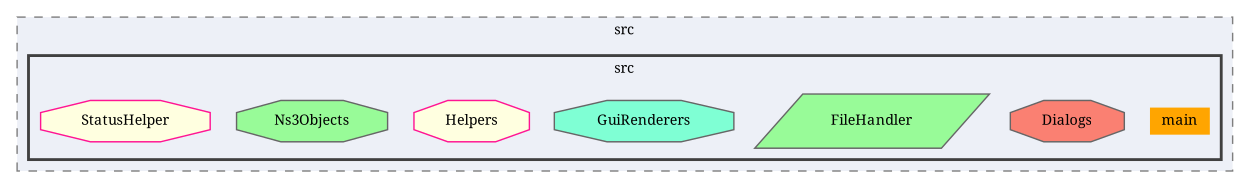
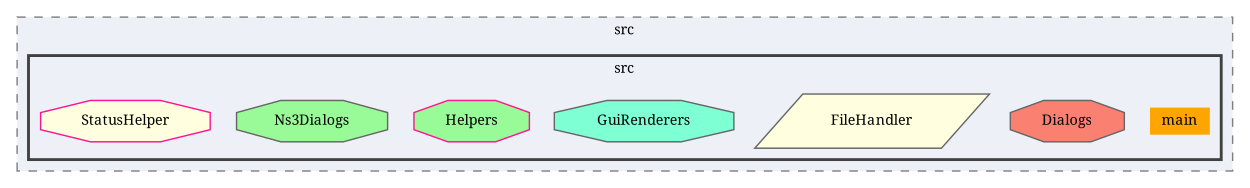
  digraph {
    compound=true
    fontname="Noto Serif"
    node [fontname="Noto Serif" fontsize=10 shape=octagon style=filled fillcolor=palegreen color=gray40]
    n1 [height=0.2 label=main shape=plaintext width=0.4 fillcolor=orange]
    n2 [fillcolor=salmon height=0.2 label=Dialogs width=0.4]
-   n3 [height=0.2 label=FileHandler shape=parallelogram width=0.4]
+   n3 [fillcolor=lightyellow height=0.2 label=FileHandler shape=parallelogram width=0.4]
    n4 [fillcolor=aquamarine height=0.2 label=GuiRenderers width=0.4]
-   n5 [color=deeppink fillcolor=lightyellow height=0.2 label=Helpers width=0.4]
-   n6 [height=0.2 label=Ns3Objects width=0.4]
+   n5 [color=deeppink height=0.2 label=Helpers width=0.4]
+   n6 [height=0.2 label=Ns3Dialogs width=0.4]
    n7 [color=deeppink fillcolor=lightyellow height=0.2 label=StatusHelper width=0.4]
    subgraph cluster_1 {
      bgcolor="#edf0f7"
      fontsize=10
      label=src
      pencolor=grey50
      style="filled,dashed"
      subgraph cluster_2 {
        bgcolor="#edf0f7"
        fontsize=10
        pencolor=grey25
        style="filled,bold"
        n1
        n2
        n3
        n4
        n5
        n6
        n7
      }
    }
  }
